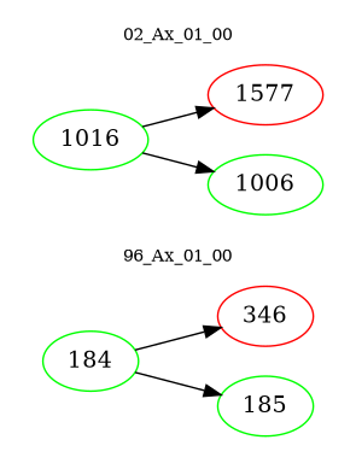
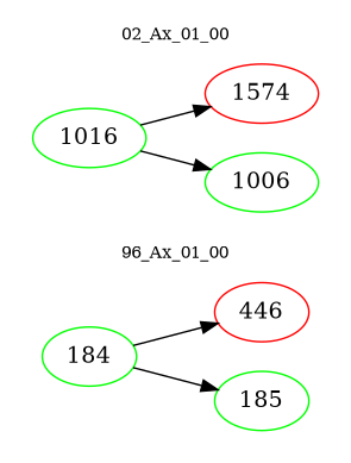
  digraph {
    rankdir=LR
    node [color=green]
    edge [color=black]
    n1 [label=184]
    n2 [label=185]
-   n3 [color=red label=346]
+   n3 [color=red label=446]
    n4 [label=1016]
    n5 [label=1006]
-   n6 [color=red label=1577]
+   n6 [color=red label=1574]
    subgraph cluster_1 {
      color=white
      fontsize=10
      label="96_Ax_01_00"
      n1
      n2
      n3
    }
    subgraph cluster_2 {
      color=white
      fontsize=10
      label="02_Ax_01_00"
      n4
      n5
      n6
    }
    n1 -> n2
    n1 -> n3
    n4 -> n5
    n4 -> n6
  }
